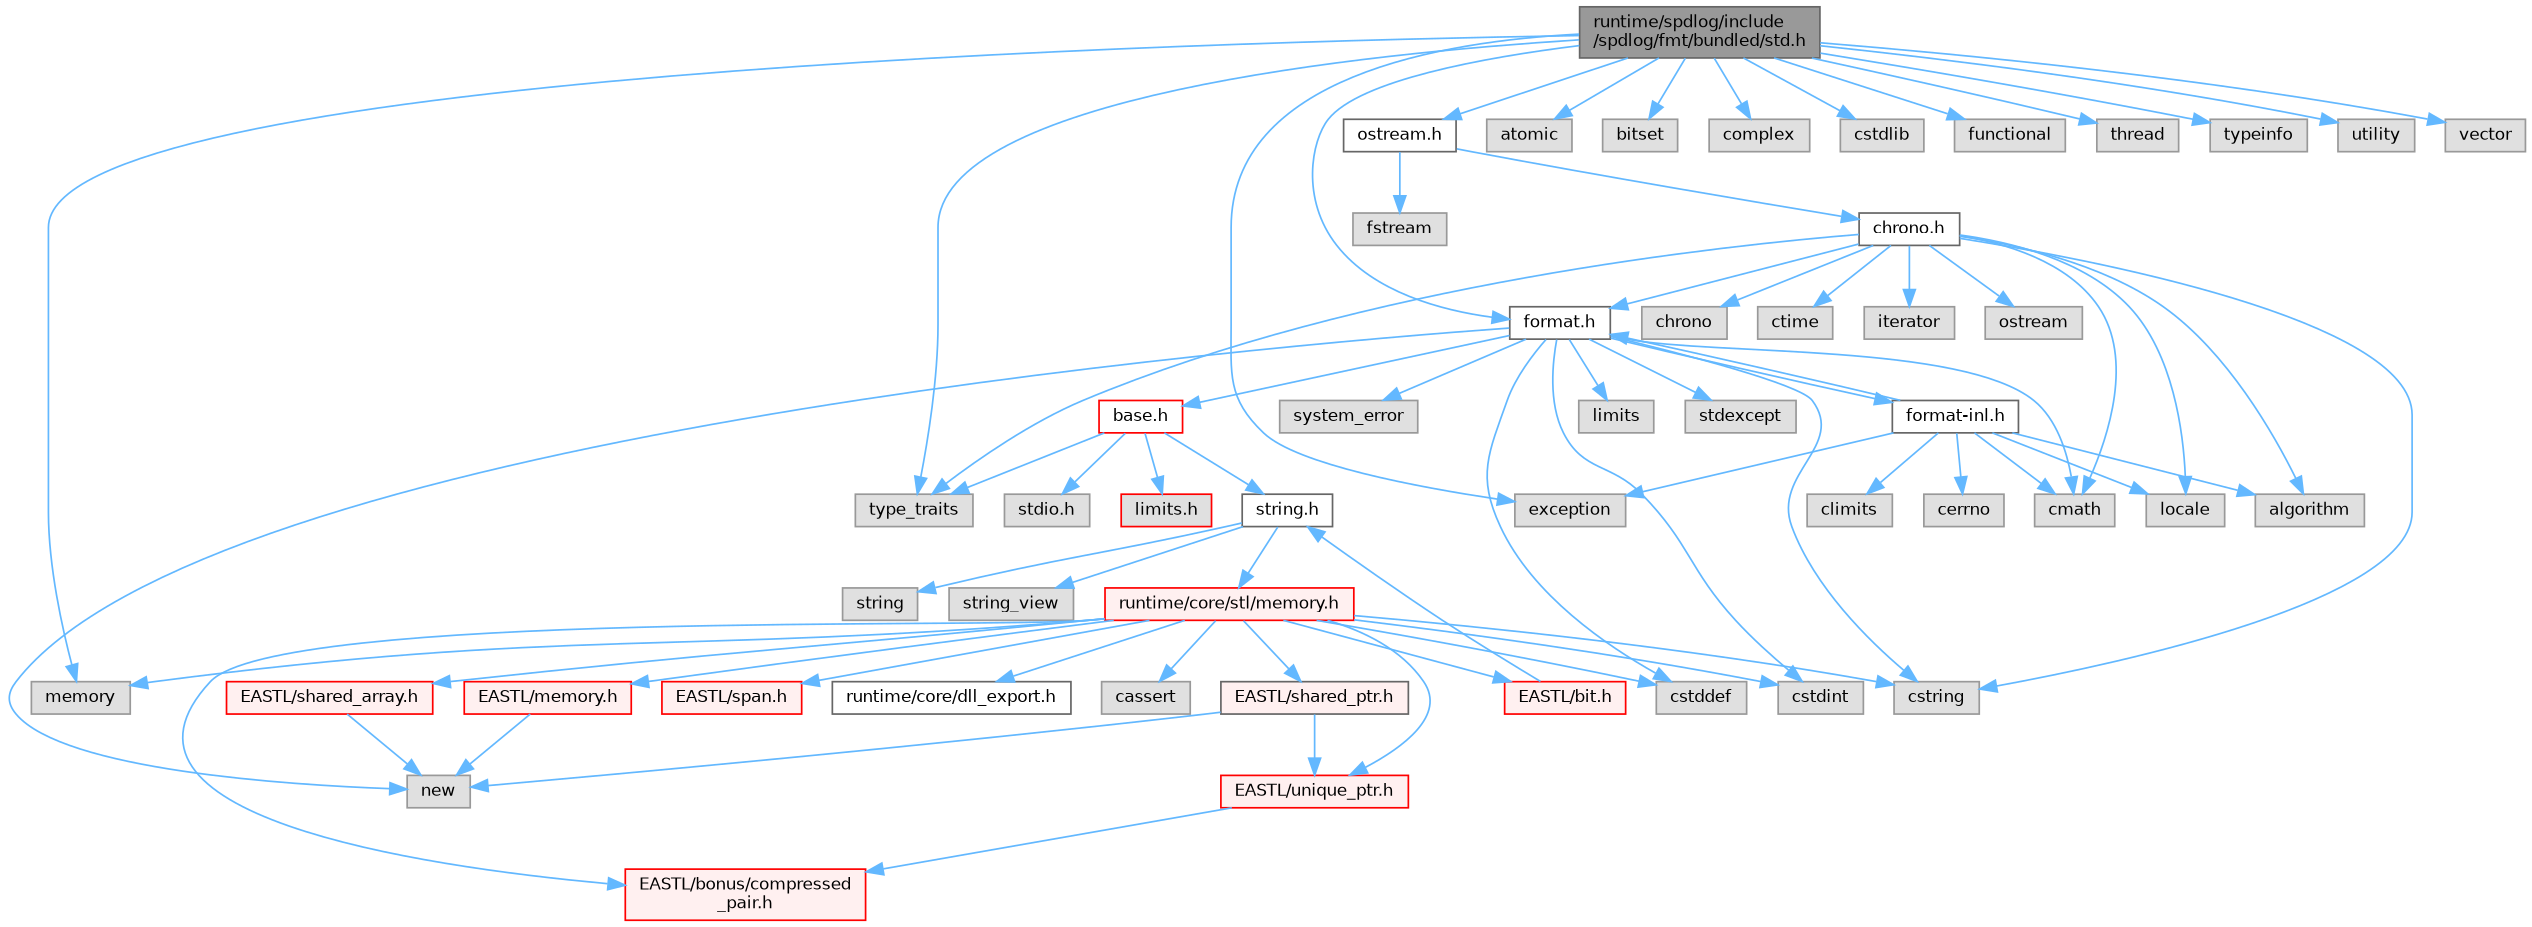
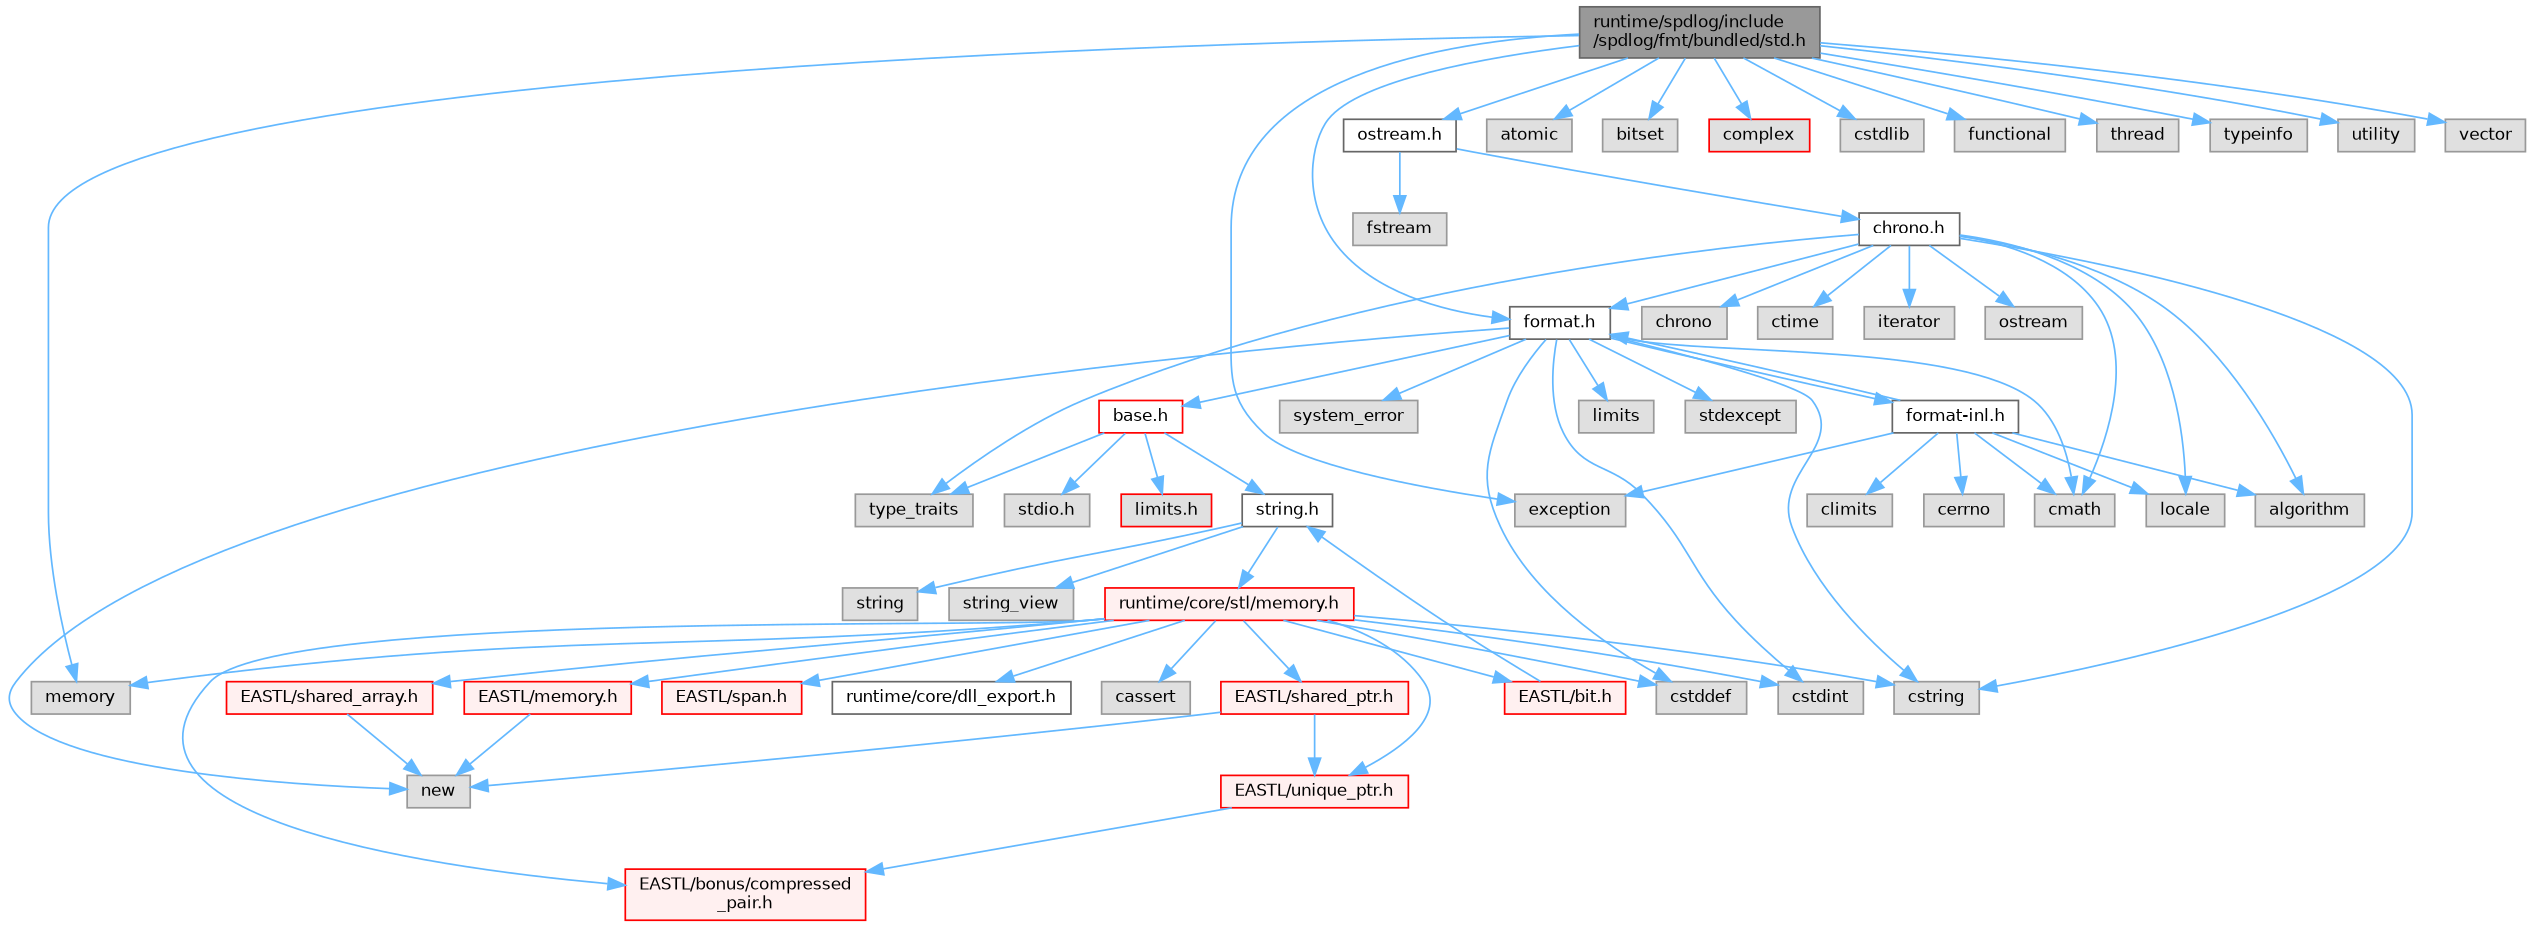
  digraph {
    node [color=grey60 fillcolor="#E0E0E0" fontname=Helvetica fontsize=10 shape=box style=filled]
    edge [color=steelblue1 fontname=Helvetica fontsize=10 labelfontname=Helvetica labelfontsize=10 style=solid]
    n1 [color=gray40 fillcolor=grey60 fontcolor=black height=0.2 label="runtime/spdlog/include\l/spdlog/fmt/bundled/std.h" width=0.4]
    n2 [color=grey40 fillcolor=white height=0.2 label="format.h" width=0.4]
    n3 [height=0.2 label=memory width=0.4]
    n4 [height=0.2 label=type_traits width=0.4]
    n5 [height=0.2 label=exception width=0.4]
    n6 [color=grey40 fillcolor=white height=0.2 label="ostream.h" width=0.4]
    n7 [height=0.2 label=atomic width=0.4]
    n8 [height=0.2 label=bitset width=0.4]
-   n9 [height=0.2 label=complex width=0.4]
+   n9 [color=red height=0.2 label=complex width=0.4]
    n10 [height=0.2 label=cstdlib width=0.4]
    n11 [height=0.2 label=functional width=0.4]
    n12 [height=0.2 label=thread width=0.4]
    n13 [height=0.2 label=typeinfo width=0.4]
    n14 [height=0.2 label=utility width=0.4]
    n15 [height=0.2 label=vector width=0.4]
    n16 [color=red fillcolor=white height=0.2 label="base.h" width=0.4]
    n17 [height=0.2 label=cstddef width=0.4]
    n18 [height=0.2 label=cstdint width=0.4]
    n19 [height=0.2 label=cstring width=0.4]
    n20 [height=0.2 label=new width=0.4]
    n21 [height=0.2 label=cmath width=0.4]
    n22 [height=0.2 label=limits width=0.4]
    n23 [height=0.2 label=stdexcept width=0.4]
    n24 [height=0.2 label=system_error width=0.4]
    n25 [color=grey40 fillcolor=white height=0.2 label="format-inl.h" width=0.4]
    n26 [height=0.2 label=fstream width=0.4]
    n27 [color=grey40 fillcolor=white height=0.2 label="chrono.h" width=0.4]
    n28 [color=red height=0.2 label="limits.h" width=0.4]
    n29 [height=0.2 label="stdio.h" width=0.4]
    n30 [color=grey40 fillcolor=white height=0.2 label="string.h" width=0.4]
    n31 [height=0.2 label=string width=0.4]
    n32 [height=0.2 label=algorithm width=0.4]
    n33 [height=0.2 label=cerrno width=0.4]
    n34 [height=0.2 label=climits width=0.4]
    n35 [height=0.2 label=locale width=0.4]
    n36 [height=0.2 label=string_view width=0.4]
    n37 [color=red fillcolor="#FFF0F0" height=0.2 label="runtime/core/stl/memory.h" width=0.4]
    n38 [height=0.2 label=cassert width=0.4]
    n39 [color=red fillcolor="#FFF0F0" height=0.2 label="EASTL/bit.h" width=0.4]
    n40 [color=red fillcolor="#FFF0F0" height=0.2 label="EASTL/memory.h" width=0.4]
    n41 [color=red fillcolor="#FFF0F0" height=0.2 label="EASTL/shared_array.h" width=0.4]
    n42 [color=red fillcolor="#FFF0F0" height=0.2 label="EASTL/unique_ptr.h" width=0.4]
    n43 [color=red fillcolor="#FFF0F0" height=0.2 label="EASTL/bonus/compressed\l_pair.h" width=0.4]
-   n44 [color=grey40 fillcolor="#FFF0F0" height=0.2 label="EASTL/shared_ptr.h" width=0.4]
+   n44 [color=red fillcolor="#FFF0F0" height=0.2 label="EASTL/shared_ptr.h" width=0.4]
    n45 [color=red fillcolor="#FFF0F0" height=0.2 label="EASTL/span.h" width=0.4]
    n46 [color=grey40 fillcolor=white height=0.2 label="runtime/core/dll_export.h" width=0.4]
    n47 [height=0.2 label=chrono width=0.4]
    n48 [height=0.2 label=ctime width=0.4]
    n49 [height=0.2 label=iterator width=0.4]
    n50 [height=0.2 label=ostream width=0.4]
    n1 -> n2
    n1 -> n3
-   n1 -> n4
    n1 -> n5
    n1 -> n6
    n1 -> n7
    n1 -> n8
    n1 -> n9
    n1 -> n10
    n1 -> n11
    n1 -> n12
    n1 -> n13
    n1 -> n14
    n1 -> n15
    n2 -> n16
    n2 -> n17
    n2 -> n18
    n2 -> n19
    n2 -> n20
    n2 -> n21
    n2 -> n22
    n2 -> n23
    n2 -> n24
    n2 -> n25
    n6 -> n26
    n6 -> n27
    n16 -> n4
    n16 -> n28
    n16 -> n29
    n16 -> n30
    n25 -> n2
    n25 -> n5
    n25 -> n21
    n25 -> n32
    n25 -> n33
    n25 -> n34
    n25 -> n35
    n27 -> n2
    n27 -> n4
    n27 -> n19
    n27 -> n21
    n27 -> n32
    n27 -> n35
    n27 -> n47
    n27 -> n48
    n27 -> n49
    n27 -> n50
    n30 -> n31
    n30 -> n36
    n30 -> n37
    n37 -> n3
    n37 -> n17
    n37 -> n18
    n37 -> n19
    n37 -> n38
    n37 -> n39
    n37 -> n40
    n37 -> n41
    n37 -> n42
    n37 -> n43
    n37 -> n44
    n37 -> n45
    n37 -> n46
    n39 -> n30
    n40 -> n20
    n41 -> n20
    n42 -> n43
    n44 -> n20
    n44 -> n42
  }
